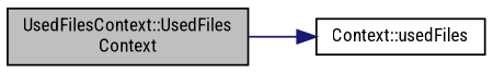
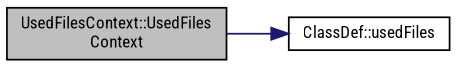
  digraph {
    rankdir=LR
    fontname="Roboto Condensed"
    node [color=black fontname="Roboto Condensed" fontsize=10 shape=record style=filled]
    n1 [fillcolor=grey75 fontcolor=black height=0.2 label="UsedFilesContext::UsedFiles\lContext" width=0.4]
-   n2 [fillcolor=white height=0.2 label="Context::usedFiles" width=0.4]
+   n2 [fillcolor=white height=0.2 label="ClassDef::usedFiles" width=0.4]
    n1 -> n2 [color=midnightblue fontname="Roboto Condensed" fontsize=10 labelfontname=Helvetica labelfontsize=10 style=solid]
  }
